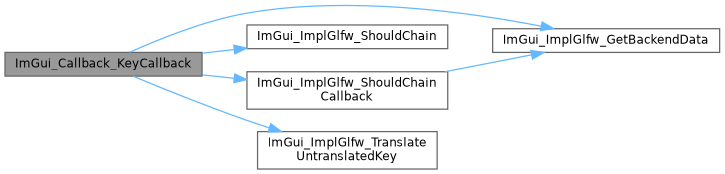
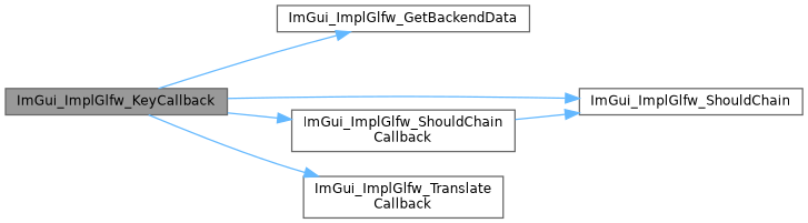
  digraph {
    rankdir=LR
    node [color=grey40 fillcolor=white fontname=Helvetica fontsize=10 shape=box style=filled]
    edge [color=steelblue1 fontname=Helvetica fontsize=10 labelfontname=Helvetica labelfontsize=10 style=solid]
-   n1 [color=gray40 fillcolor=grey60 fontcolor=black height=0.2 label=ImGui_Callback_KeyCallback width=0.4]
+   n1 [color=gray40 fillcolor=grey60 fontcolor=black height=0.2 label=ImGui_ImplGlfw_KeyCallback width=0.4]
    n2 [height=0.2 label=ImGui_ImplGlfw_GetBackendData width=0.4]
    n3 [height=0.2 label=ImGui_ImplGlfw_ShouldChain width=0.4]
    n4 [height=0.2 label="ImGui_ImplGlfw_ShouldChain\lCallback" width=0.4]
-   n5 [height=0.2 label="ImGui_ImplGlfw_Translate\lUntranslatedKey" width=0.4]
+   n5 [height=0.2 label="ImGui_ImplGlfw_Translate\lCallback" width=0.4]
    n1 -> n2
    n1 -> n3
    n1 -> n4
    n1 -> n5
-   n4 -> n2
+   n4 -> n3
  }
